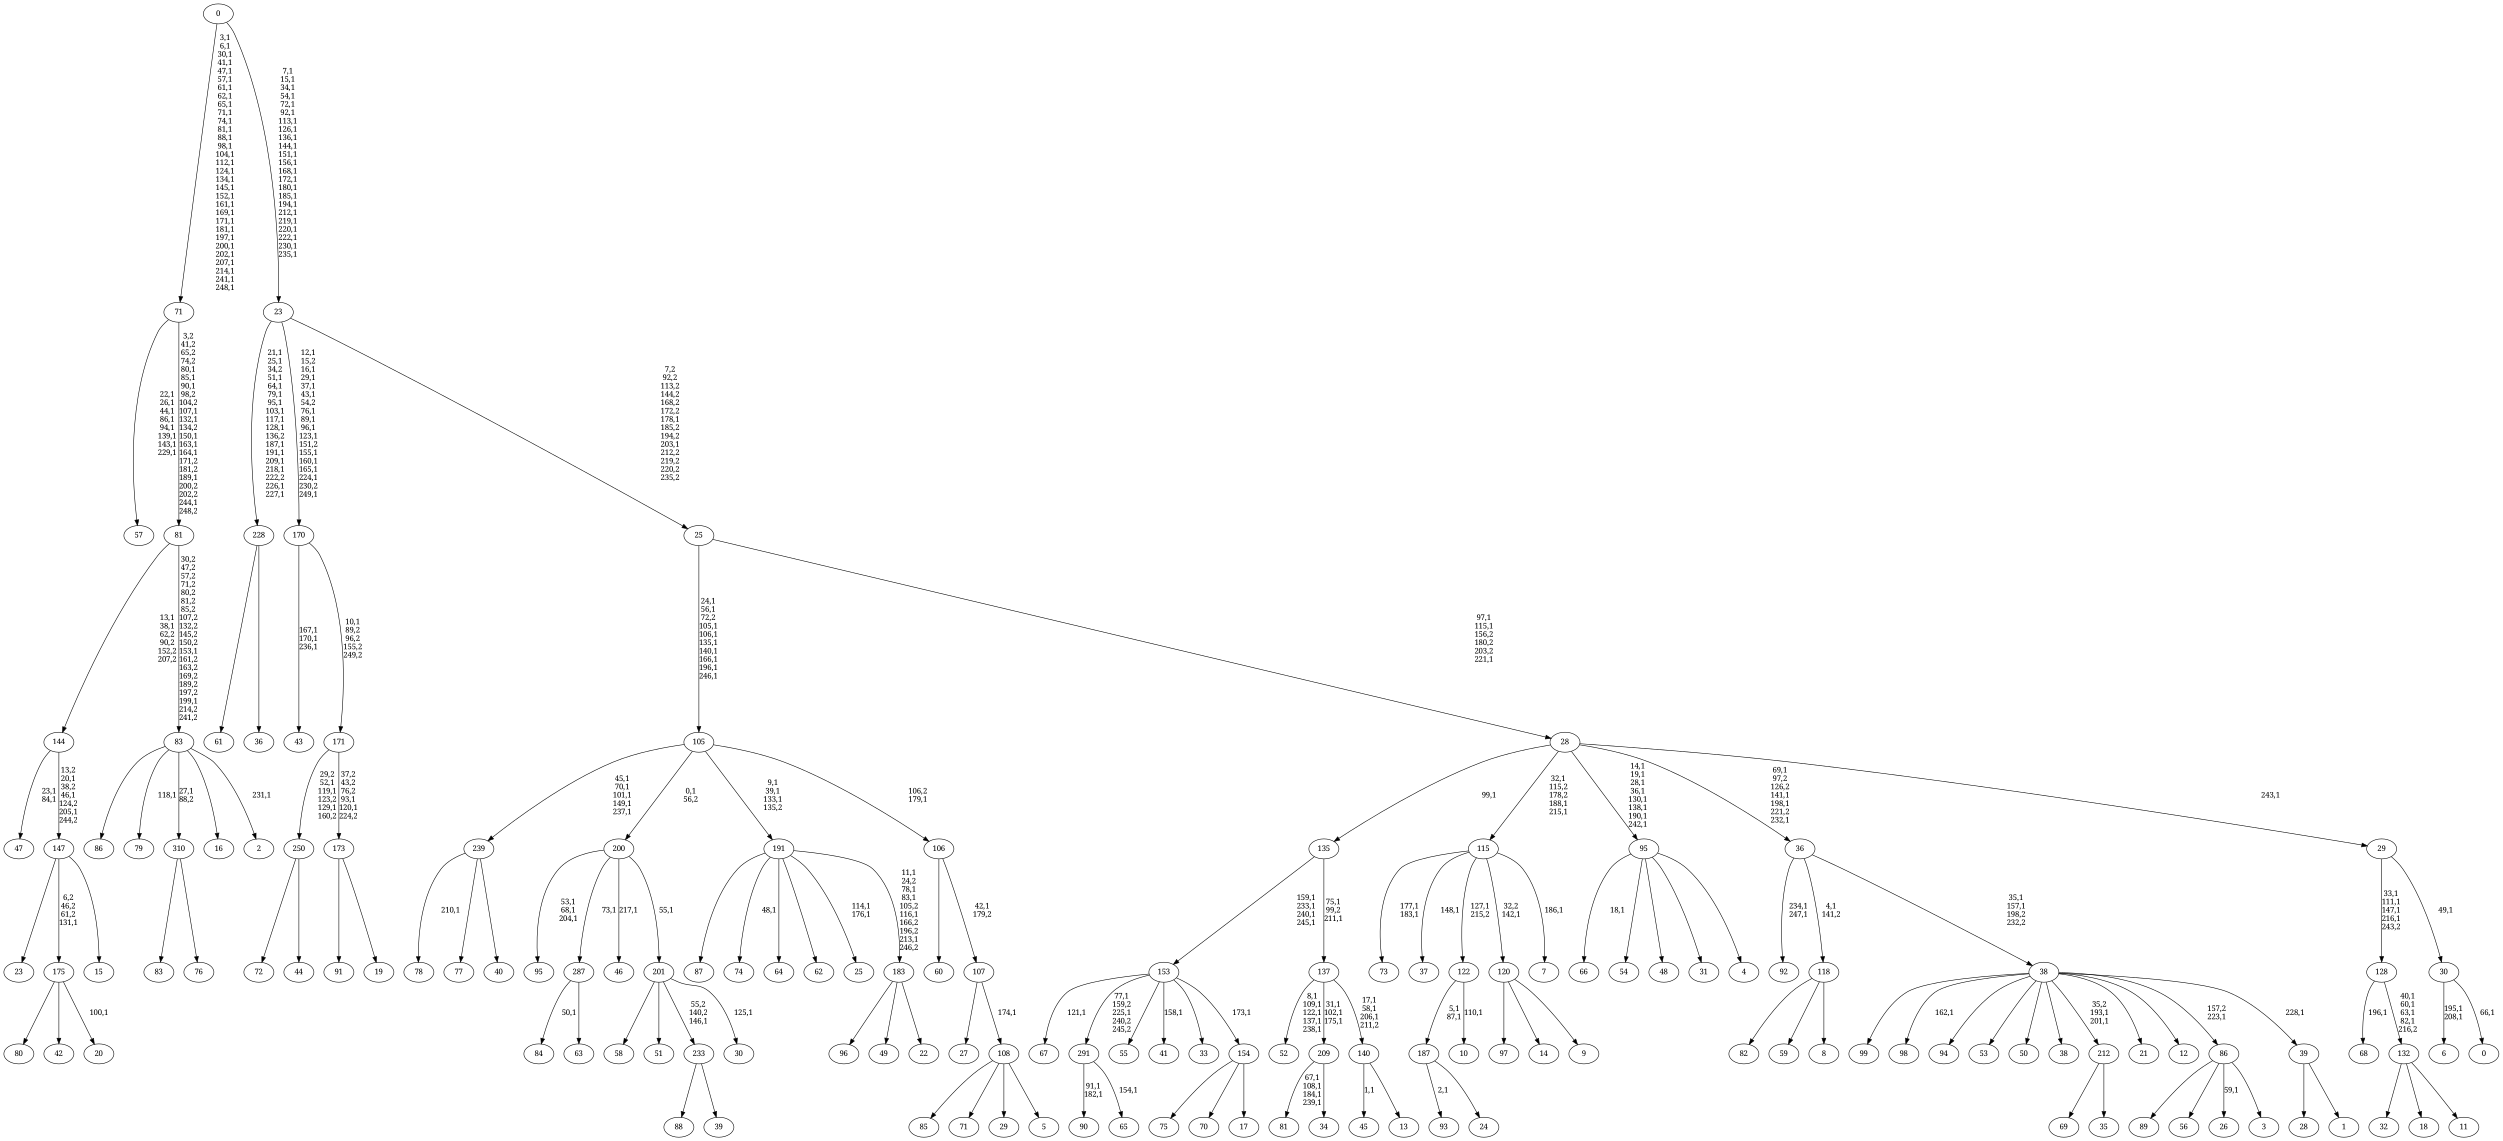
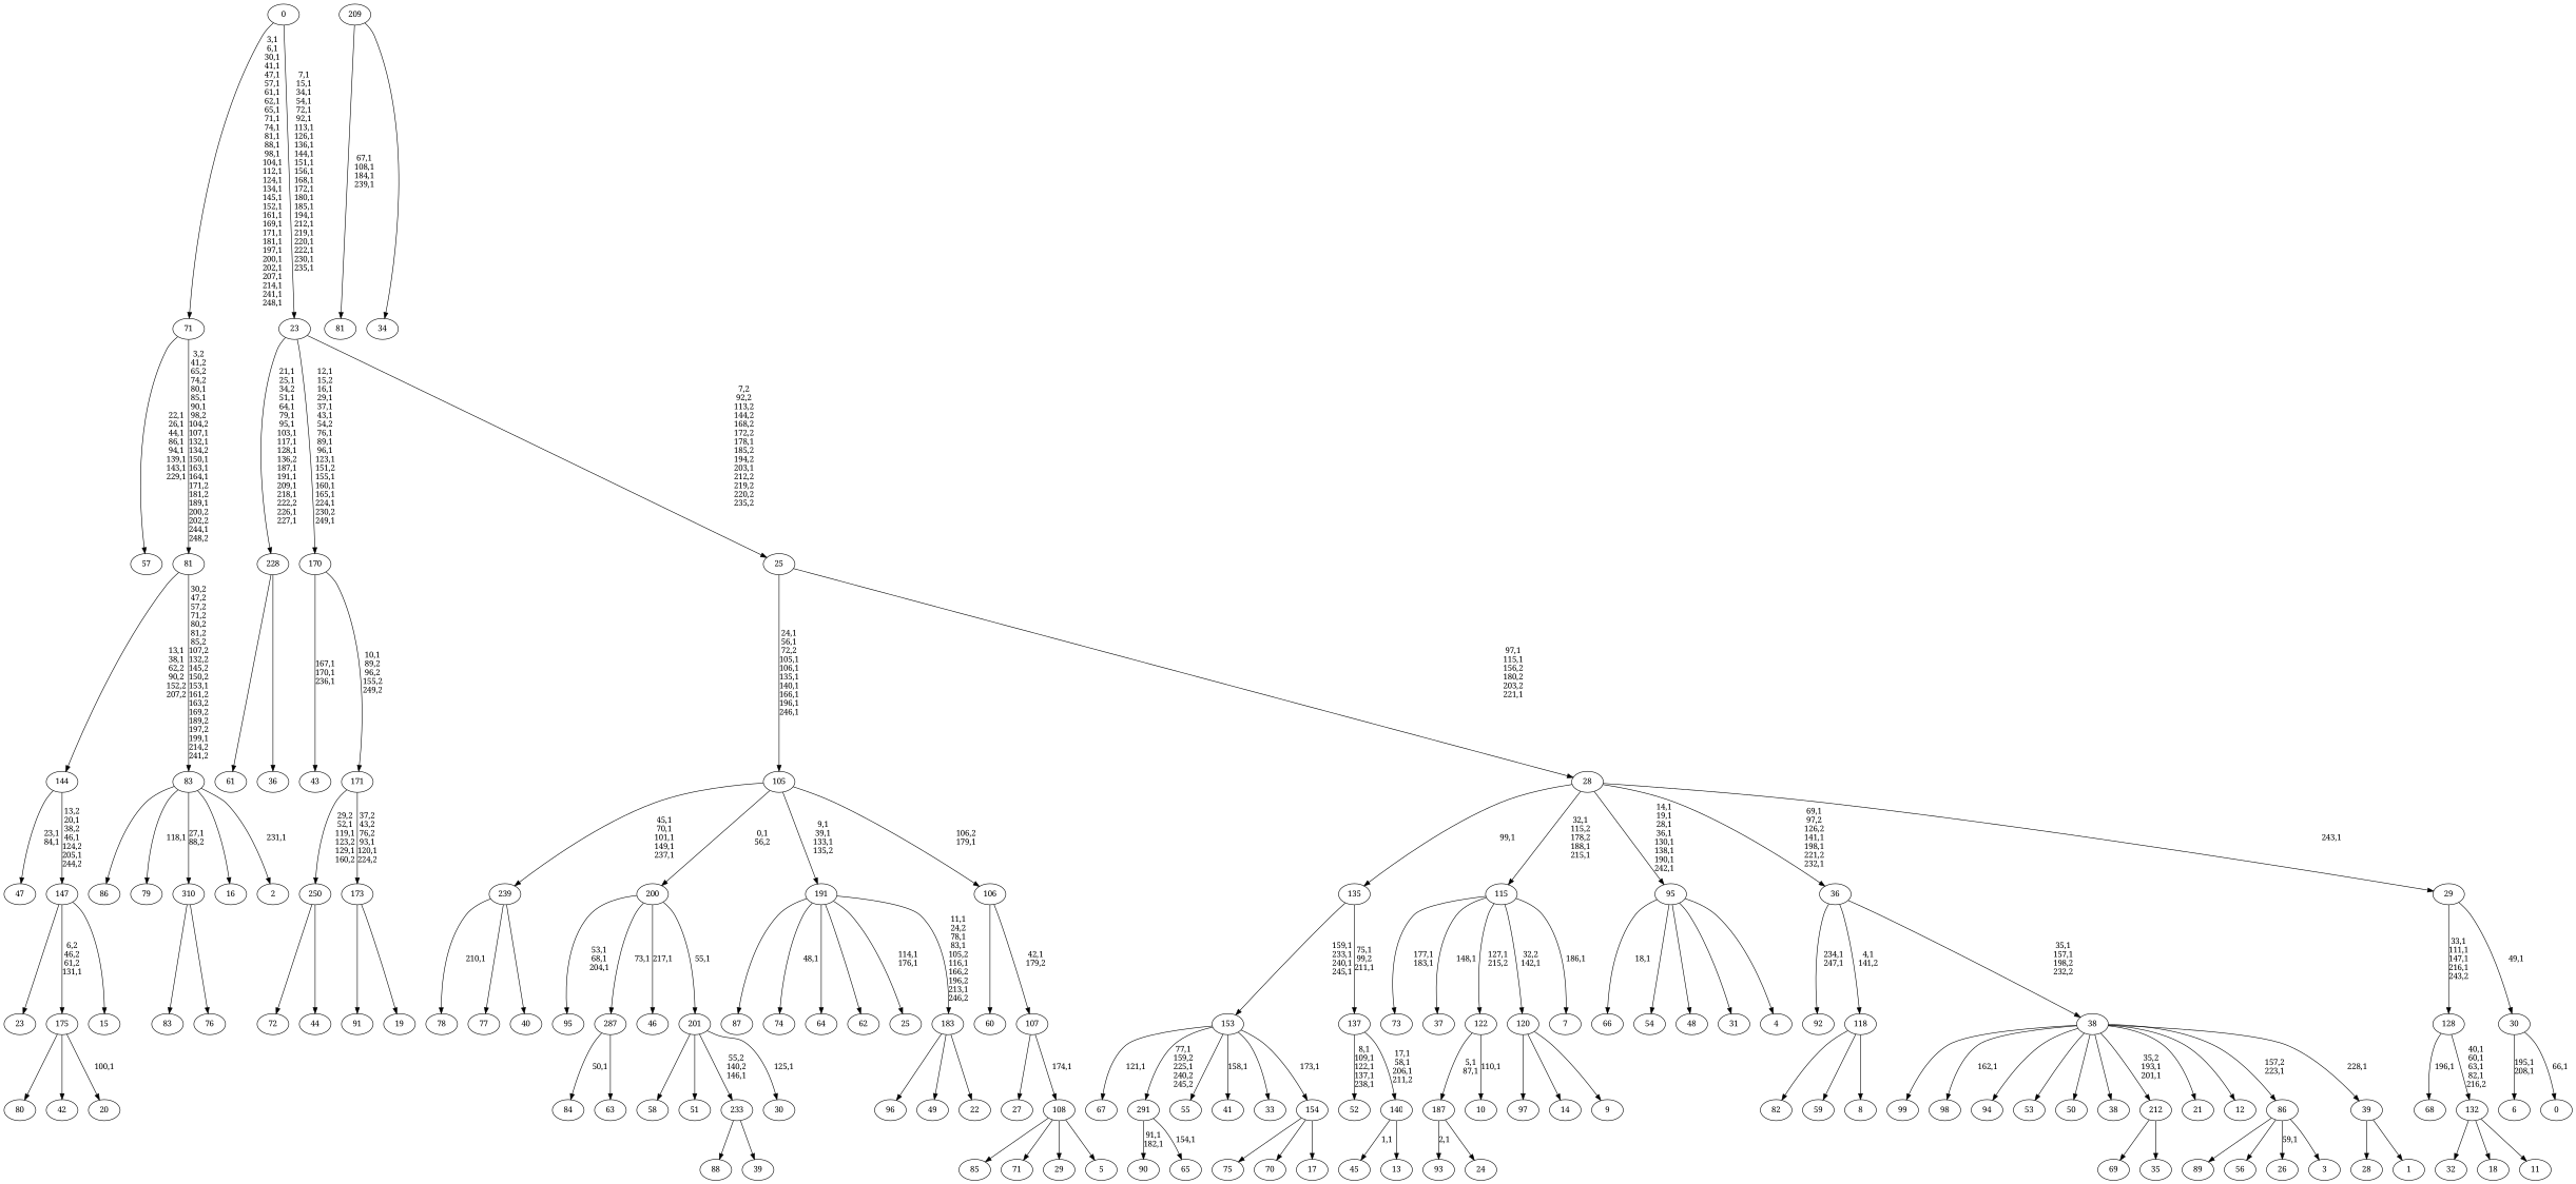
  digraph {
    fontname="Noto Serif"
    node [fontname="Noto Serif"]
    edge [fontname="Noto Serif"]
    n1 [label=99]
    n2 [label=98]
    n3 [label=97]
    n4 [label=96]
    n5 [label=95]
    n6 [label=94]
    n7 [label=93]
    n8 [label=92]
    n9 [label=91]
    n10 [label=90]
    n11 [label=89]
    n12 [label=88]
    n13 [label=87]
    n14 [label=86]
    n15 [label=85]
    n16 [label=84]
    n17 [label=83]
    n18 [label=82]
    n19 [label=81]
    n20 [label=80]
    n21 [label=79]
    n22 [label=78]
    n23 [label=77]
    n24 [label=76]
    310
    n26 [label=75]
    n27 [label=74]
    n28 [label=73]
    n29 [label=72]
    n30 [label=71]
    n31 [label=70]
    n32 [label=69]
    n33 [label=68]
    n34 [label=67]
    n35 [label=66]
    n36 [label=65]
    291
    n38 [label=64]
    n39 [label=63]
    287
    n41 [label=62]
    n42 [label=61]
    n43 [label=60]
    n44 [label=59]
    n45 [label=58]
    n46 [label=57]
    n47 [label=56]
    n48 [label=55]
    n49 [label=54]
    n50 [label=53]
    n51 [label=52]
    n52 [label=51]
    n53 [label=50]
    n54 [label=49]
    n55 [label=48]
    n56 [label=47]
    n57 [label=46]
    n58 [label=45]
    n59 [label=44]
    250
    n61 [label=43]
    n62 [label=42]
    n63 [label=41]
    n64 [label=40]
    239
    n66 [label=39]
    233
    n68 [label=38]
    n69 [label=37]
    n70 [label=36]
    228
    n72 [label=35]
    212
    n74 [label=34]
    209
    n76 [label=33]
    n77 [label=32]
    n78 [label=31]
    n79 [label=30]
    201
    200
    n82 [label=29]
    n83 [label=28]
    n84 [label=27]
    n85 [label=26]
    n86 [label=25]
    191
    183
    n89 [label=24]
    187
    n91 [label=23]
    n92 [label=22]
    n93 [label=21]
    n94 [label=20]
    175
    n96 [label=19]
    173
    171
    170
    n100 [label=18]
    n101 [label=17]
    154
    153
    n104 [label=16]
    n105 [label=15]
    147
    144
    n108 [label=14]
    n109 [label=13]
    140
    137
    135
    n113 [label=12]
    n114 [label=11]
    132
    128
    n117 [label=10]
    122
    n119 [label=9]
    120
    n121 [label=8]
    118
    n123 [label=7]
    115
    n125 [label=6]
    n126 [label=5]
    108
    107
    106
    105
    n131 [label=4]
    95
    n133 [label=3]
    86
    n135 [label=2]
    83
    81
    71
    n139 [label=1]
    39
    38
    36
    n143 [label=0]
    30
    29
    28
    25
    23
    0
    310 -> n17
    310 -> n24
    291 -> n10 [label="91,1\n182,1"]
    291 -> n36 [label="154,1"]
    287 -> n16 [label="50,1"]
    287 -> n39
    250 -> n29
    250 -> n59
    239 -> n22 [label="210,1"]
    239 -> n23
    239 -> n64
    233 -> n12
    233 -> n66
    228 -> n42
    228 -> n70
    212 -> n32
    212 -> n72
    209 -> n19 [label="67,1\n108,1\n184,1\n239,1"]
    209 -> n74
    201 -> n45
    201 -> n52
    201 -> 233 [label="55,2\n140,2\n146,1"]
    201 -> n79 [label="125,1"]
    200 -> n5 [label="53,1\n68,1\n204,1"]
    200 -> 287 [label="73,1"]
    200 -> n57 [label="217,1"]
    200 -> 201 [label="55,1"]
    191 -> n13
    191 -> n27 [label="48,1"]
    191 -> n38
    191 -> n41
    191 -> n86 [label="114,1\n176,1"]
    191 -> 183 [label="11,1\n24,2\n78,1\n83,1\n105,2\n116,1\n166,2\n196,2\n213,1\n246,2"]
    183 -> n4
    183 -> n54
    183 -> n92
    187 -> n7 [label="2,1"]
    187 -> n89
    175 -> n20
    175 -> n62
    175 -> n94 [label="100,1"]
    173 -> n9
    173 -> n96
    171 -> 250 [label="29,2\n52,1\n119,1\n123,2\n129,1\n160,2"]
    171 -> 173 [label="37,2\n43,2\n76,2\n93,1\n120,1\n224,2"]
    170 -> n61 [label="167,1\n170,1\n236,1"]
    170 -> 171 [label="10,1\n89,2\n96,2\n155,2\n249,2"]
    154 -> n26
    154 -> n31
    154 -> n101
    153 -> n34 [label="121,1"]
    153 -> 291 [label="77,1\n159,2\n225,1\n240,2\n245,2"]
    153 -> n48
    153 -> n63 [label="158,1"]
    153 -> n76
    153 -> 154 [label="173,1"]
    147 -> n91
    147 -> 175 [label="6,2\n46,2\n61,2\n131,1"]
    147 -> n105
    144 -> n56 [label="23,1\n84,1"]
    144 -> 147 [label="13,2\n20,1\n38,2\n46,1\n124,2\n205,1\n244,2"]
    140 -> n58 [label="1,1"]
    140 -> n109
    137 -> n51 [label="8,1\n109,1\n122,1\n137,1\n238,1"]
-   137 -> 209 [label="31,1\n102,1\n175,1"]
    137 -> 140 [label="17,1\n58,1\n206,1\n211,2"]
    135 -> 153 [label="159,1\n233,1\n240,1\n245,1"]
    135 -> 137 [label="75,1\n99,2\n211,1"]
    132 -> n77
    132 -> n100
    132 -> n114
    128 -> n33 [label="196,1"]
    128 -> 132 [label="40,1\n60,1\n63,1\n82,1\n216,2"]
    122 -> 187 [label="5,1\n87,1"]
    122 -> n117 [label="110,1"]
    120 -> n3
    120 -> n108
    120 -> n119
    118 -> n18
    118 -> n44
    118 -> n121
    115 -> n28 [label="177,1\n183,1"]
    115 -> n69 [label="148,1"]
    115 -> 122 [label="127,1\n215,2"]
    115 -> 120 [label="32,2\n142,1"]
    115 -> n123 [label="186,1"]
    108 -> n15
    108 -> n30
    108 -> n82
    108 -> n126
    107 -> n84
    107 -> 108 [label="174,1"]
    106 -> n43
    106 -> 107 [label="42,1\n179,2"]
    105 -> 239 [label="45,1\n70,1\n101,1\n149,1\n237,1"]
    105 -> 200 [label="0,1\n56,2"]
    105 -> 191 [label="9,1\n39,1\n133,1\n135,2"]
    105 -> 106 [label="106,2\n179,1"]
    95 -> n35 [label="18,1"]
    95 -> n49
    95 -> n55
    95 -> n78
    95 -> n131
    86 -> n11
    86 -> n47
    86 -> n85 [label="59,1"]
    86 -> n133
    83 -> n14
    83 -> n21 [label="118,1"]
    83 -> 310 [label="27,1\n88,2"]
    83 -> n104
    83 -> n135 [label="231,1"]
    81 -> 144 [label="13,1\n38,1\n62,2\n90,2\n152,2\n207,2"]
    81 -> 83 [label="30,2\n47,2\n57,2\n71,2\n80,2\n81,2\n85,2\n107,2\n132,2\n145,2\n150,2\n153,1\n161,2\n163,2\n169,2\n189,2\n197,2\n199,1\n214,2\n241,2"]
    71 -> n46 [label="22,1\n26,1\n44,1\n86,1\n94,1\n139,1\n143,1\n229,1"]
    71 -> 81 [label="3,2\n41,2\n65,2\n74,2\n80,1\n85,1\n90,1\n98,2\n104,2\n107,1\n132,1\n134,2\n150,1\n163,1\n164,1\n171,2\n181,2\n189,1\n200,2\n202,2\n244,1\n248,2"]
    39 -> n83
    39 -> n139
    38 -> n1
    38 -> n2 [label="162,1"]
    38 -> n6
    38 -> n50
    38 -> n53
    38 -> n68
    38 -> 212 [label="35,2\n193,1\n201,1"]
    38 -> n93
    38 -> n113
    38 -> 86 [label="157,2\n223,1"]
    38 -> 39 [label="228,1"]
    36 -> n8 [label="234,1\n247,1"]
    36 -> 118 [label="4,1\n141,2"]
    36 -> 38 [label="35,1\n157,1\n198,2\n232,2"]
    30 -> n125 [label="195,1\n208,1"]
    30 -> n143 [label="66,1"]
    29 -> 128 [label="33,1\n111,1\n147,1\n216,1\n243,2"]
    29 -> 30 [label="49,1"]
    28 -> 135 [label="99,1"]
    28 -> 115 [label="32,1\n115,2\n178,2\n188,1\n215,1"]
    28 -> 95 [label="14,1\n19,1\n28,1\n36,1\n130,1\n138,1\n190,1\n242,1"]
    28 -> 36 [label="69,1\n97,2\n126,2\n141,1\n198,1\n221,2\n232,1"]
    28 -> 29 [label="243,1"]
    25 -> 105 [label="24,1\n56,1\n72,2\n105,1\n106,1\n135,1\n140,1\n166,1\n196,1\n246,1"]
    25 -> 28 [label="97,1\n115,1\n156,2\n180,2\n203,2\n221,1"]
    23 -> 228 [label="21,1\n25,1\n34,2\n51,1\n64,1\n79,1\n95,1\n103,1\n117,1\n128,1\n136,2\n187,1\n191,1\n209,1\n218,1\n222,2\n226,1\n227,1"]
    23 -> 170 [label="12,1\n15,2\n16,1\n29,1\n37,1\n43,1\n54,2\n76,1\n89,1\n96,1\n123,1\n151,2\n155,1\n160,1\n165,1\n224,1\n230,2\n249,1"]
    23 -> 25 [label="7,2\n92,2\n113,2\n144,2\n168,2\n172,2\n178,1\n185,2\n194,2\n203,1\n212,2\n219,2\n220,2\n235,2"]
    0 -> 71 [label="3,1\n6,1\n30,1\n41,1\n47,1\n57,1\n61,1\n62,1\n65,1\n71,1\n74,1\n81,1\n88,1\n98,1\n104,1\n112,1\n124,1\n134,1\n145,1\n152,1\n161,1\n169,1\n171,1\n181,1\n197,1\n200,1\n202,1\n207,1\n214,1\n241,1\n248,1"]
    0 -> 23 [label="7,1\n15,1\n34,1\n54,1\n72,1\n92,1\n113,1\n126,1\n136,1\n144,1\n151,1\n156,1\n168,1\n172,1\n180,1\n185,1\n194,1\n212,1\n219,1\n220,1\n222,1\n230,1\n235,1"]
  }
